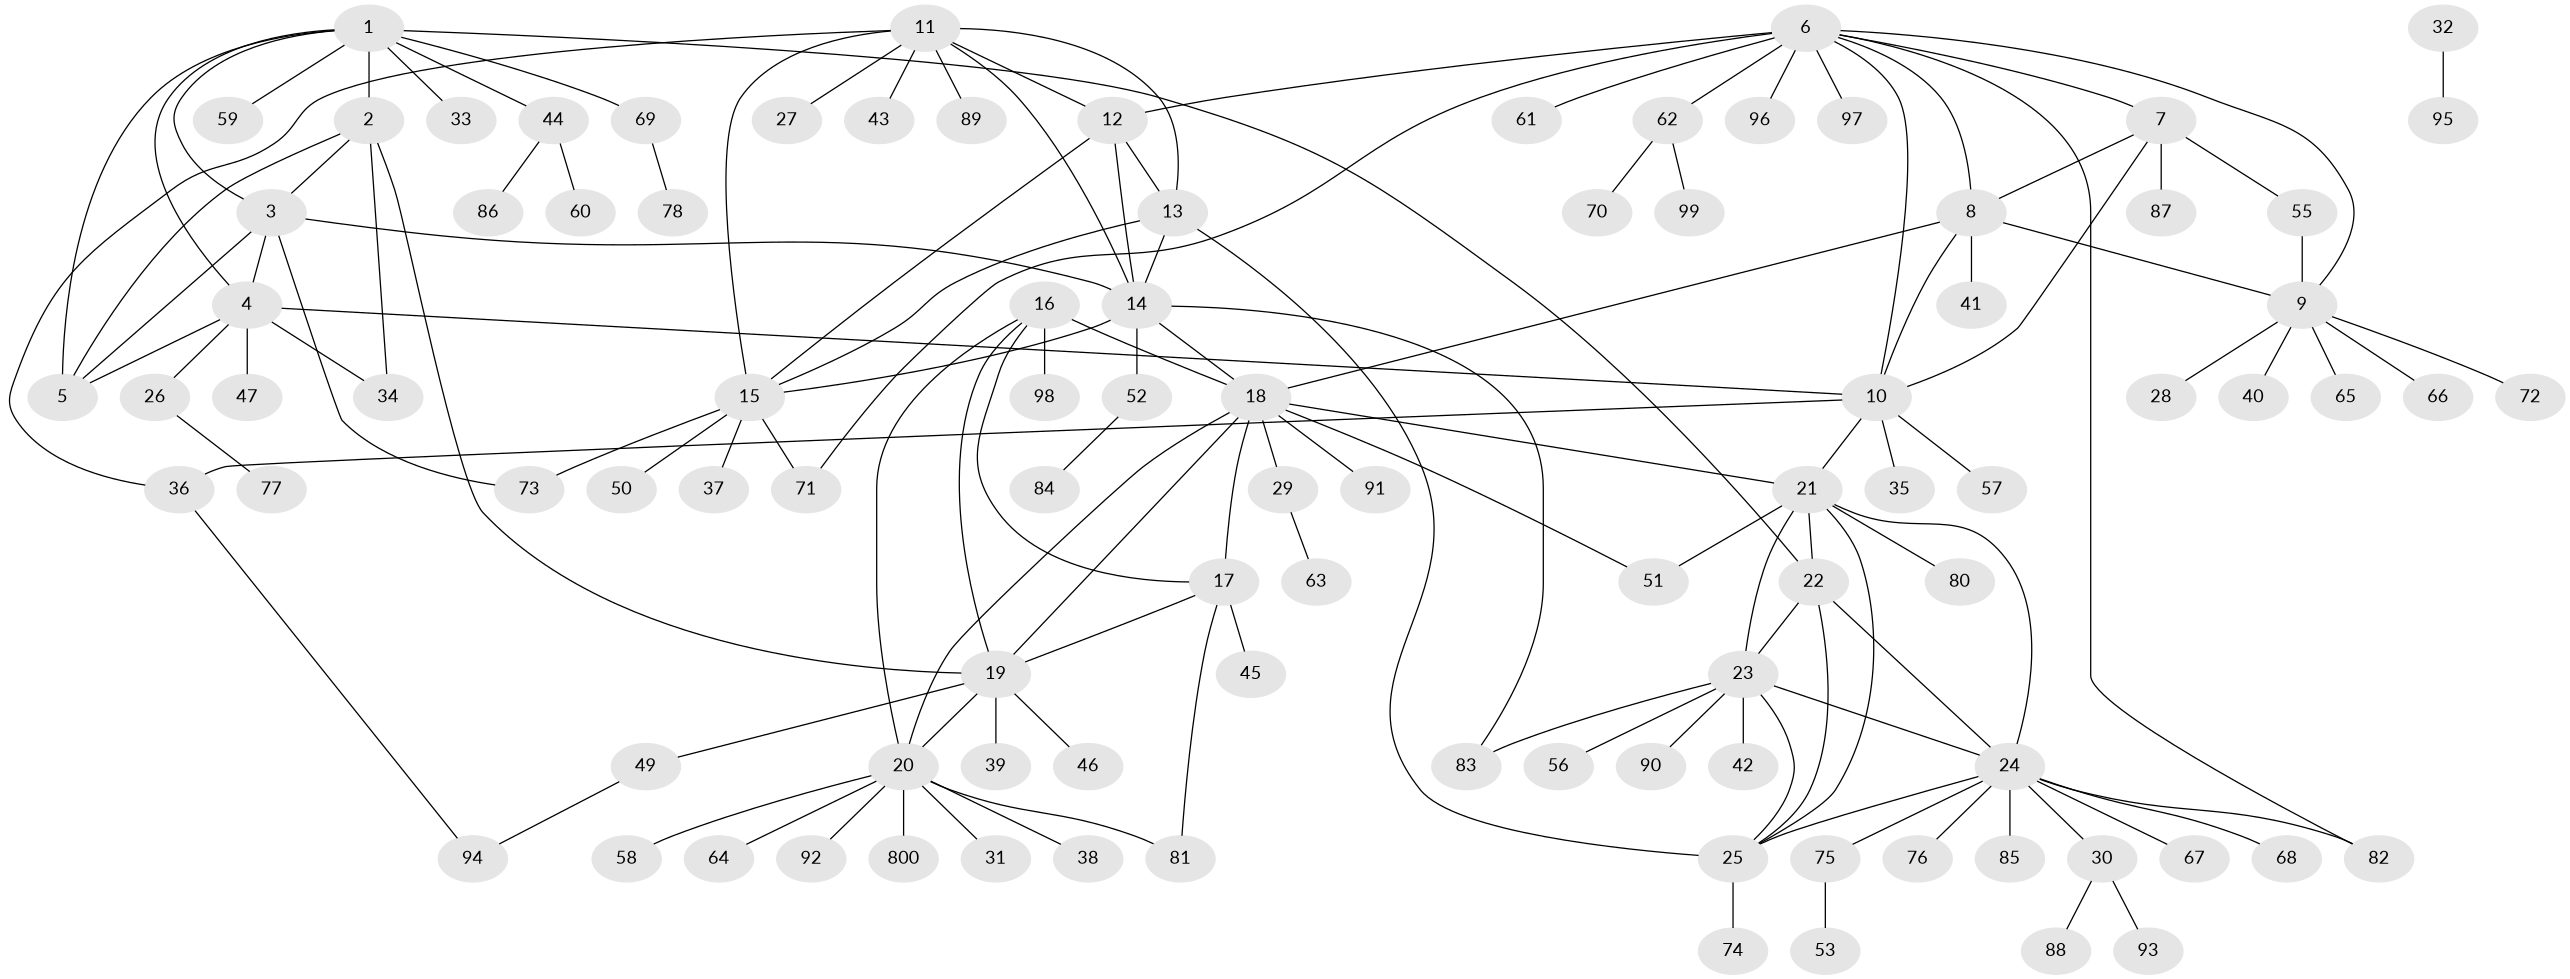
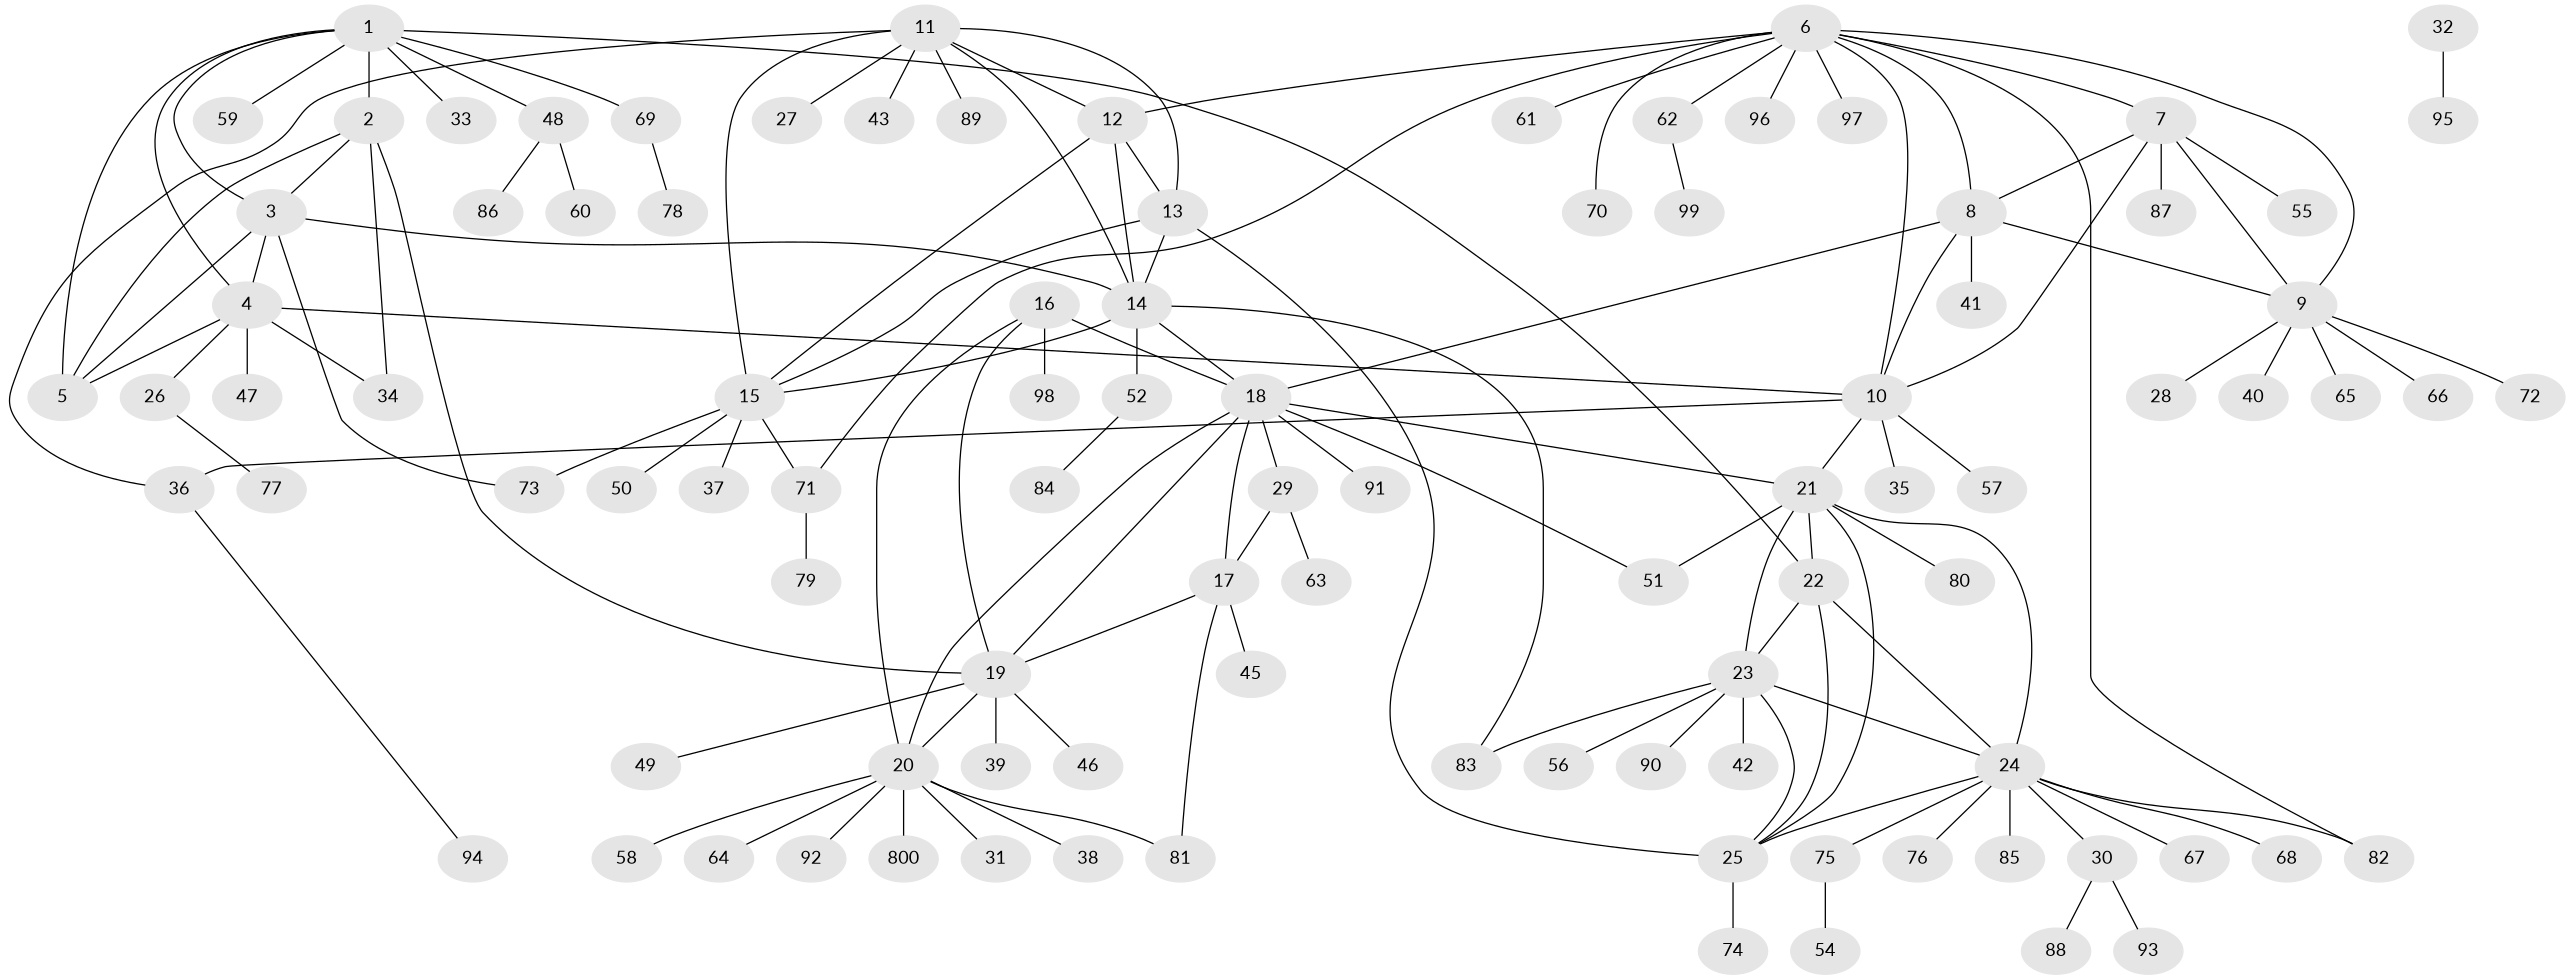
  graph {
    fontname=Lato
    node [color=gray90 fontname=Lato style=filled]
    edge [fontname=Lato]
    1
    2
    3
    4
    5
    22
    33
-   48 [label=44]
+   48
    59
    69
    19
    34
    14
    73
    10
    26
    47
    25
    23
    24
    60
    86
    78
    20
    39
    46
    49
    18
    15
    52
    83
    21
    35
    36
    57
    77
    6
    7
    8
    9
    12
    61
    62
    70
    71
    82
    96
    97
    55
    87
    41
    28
    40
    65
    66
    72
    13
    99
+   79
    29
    51
    91
    80
    94
    11
    27
    43
    89
    37
    50
    74
    32
    95
    84
    16
    17
    98
    45
    81
    31
    38
    58
    64
    92
    n85 [label=800]
    63
    42
    56
    90
    30
    67
    68
    75
    76
    85
    88
    93
-   54 [label=53]
+   54
    1 -- 2
    1 -- 3
    1 -- 4
    1 -- 5
    1 -- 22
    1 -- 33
    1 -- 48
    1 -- 59
    1 -- 69
    2 -- 3
    2 -- 5
    2 -- 19
    2 -- 34
    3 -- 4
    3 -- 5
    3 -- 14
    3 -- 73
    4 -- 5
    4 -- 34
    4 -- 10
    4 -- 26
    4 -- 47
    22 -- 25
    22 -- 23
    22 -- 24
    48 -- 60
    48 -- 86
    69 -- 78
    19 -- 20
    19 -- 39
    19 -- 46
    19 -- 49
    14 -- 18
    14 -- 15
    14 -- 52
    14 -- 83
    10 -- 21
    10 -- 35
    10 -- 36
    10 -- 57
    26 -- 77
    25 -- 74
    23 -- 25
    23 -- 24
    23 -- 83
    23 -- 42
    23 -- 56
    23 -- 90
    24 -- 25
    24 -- 82
    24 -- 30
    24 -- 67
    24 -- 68
    24 -- 75
    24 -- 76
    24 -- 85
    20 -- 81
    20 -- 31
    20 -- 38
    20 -- 58
    20 -- 64
    20 -- 92
    20 -- n85
-   49 -- 94
    18 -- 19
    18 -- 20
    18 -- 21
    18 -- 29
    18 -- 51
    18 -- 91
    15 -- 73
    15 -- 71
    15 -- 37
    15 -- 50
    52 -- 84
    21 -- 22
    21 -- 25
    21 -- 23
    21 -- 24
    21 -- 51
    21 -- 80
    36 -- 94
    6 -- 10
    6 -- 7
    6 -- 8
    6 -- 9
    6 -- 12
    6 -- 61
    6 -- 62
-   62 -- 70
+   6 -- 70
    6 -- 71
    6 -- 82
    6 -- 96
    6 -- 97
    7 -- 10
    7 -- 8
-   55 -- 9
+   7 -- 9
    7 -- 55
    7 -- 87
    8 -- 10
    8 -- 18
    8 -- 9
    8 -- 41
    9 -- 28
    9 -- 40
    9 -- 65
    9 -- 66
    9 -- 72
    12 -- 14
    12 -- 15
    12 -- 13
    62 -- 99
+   71 -- 79
    13 -- 14
    13 -- 25
    13 -- 15
    29 -- 63
    11 -- 14
    11 -- 15
    11 -- 36
    11 -- 12
    11 -- 13
    11 -- 27
    11 -- 43
    11 -- 89
    32 -- 95
    16 -- 19
    16 -- 20
    16 -- 18
-   16 -- 17
+   29 -- 17
    16 -- 98
    17 -- 19
    17 -- 18
    17 -- 45
    17 -- 81
    30 -- 88
    30 -- 93
    75 -- 54
  }
